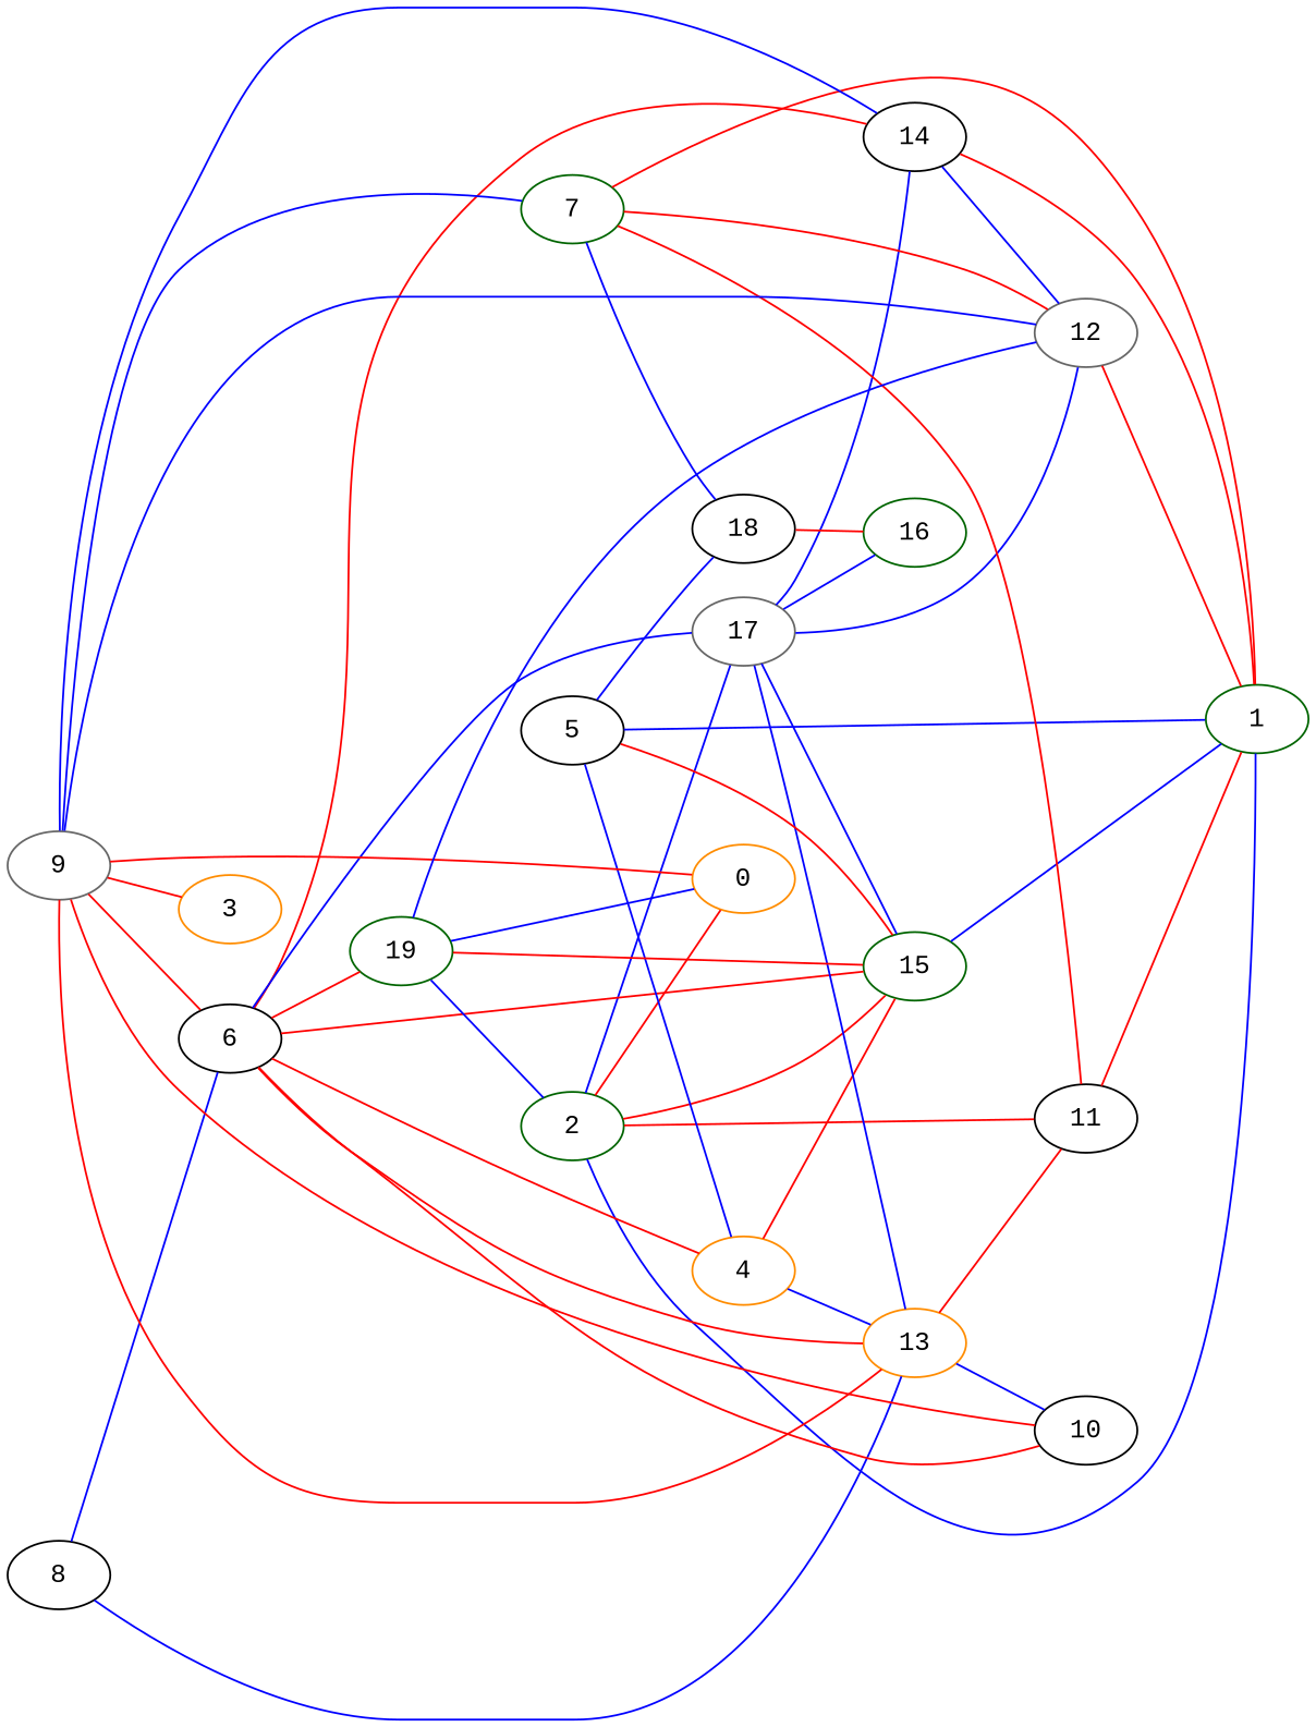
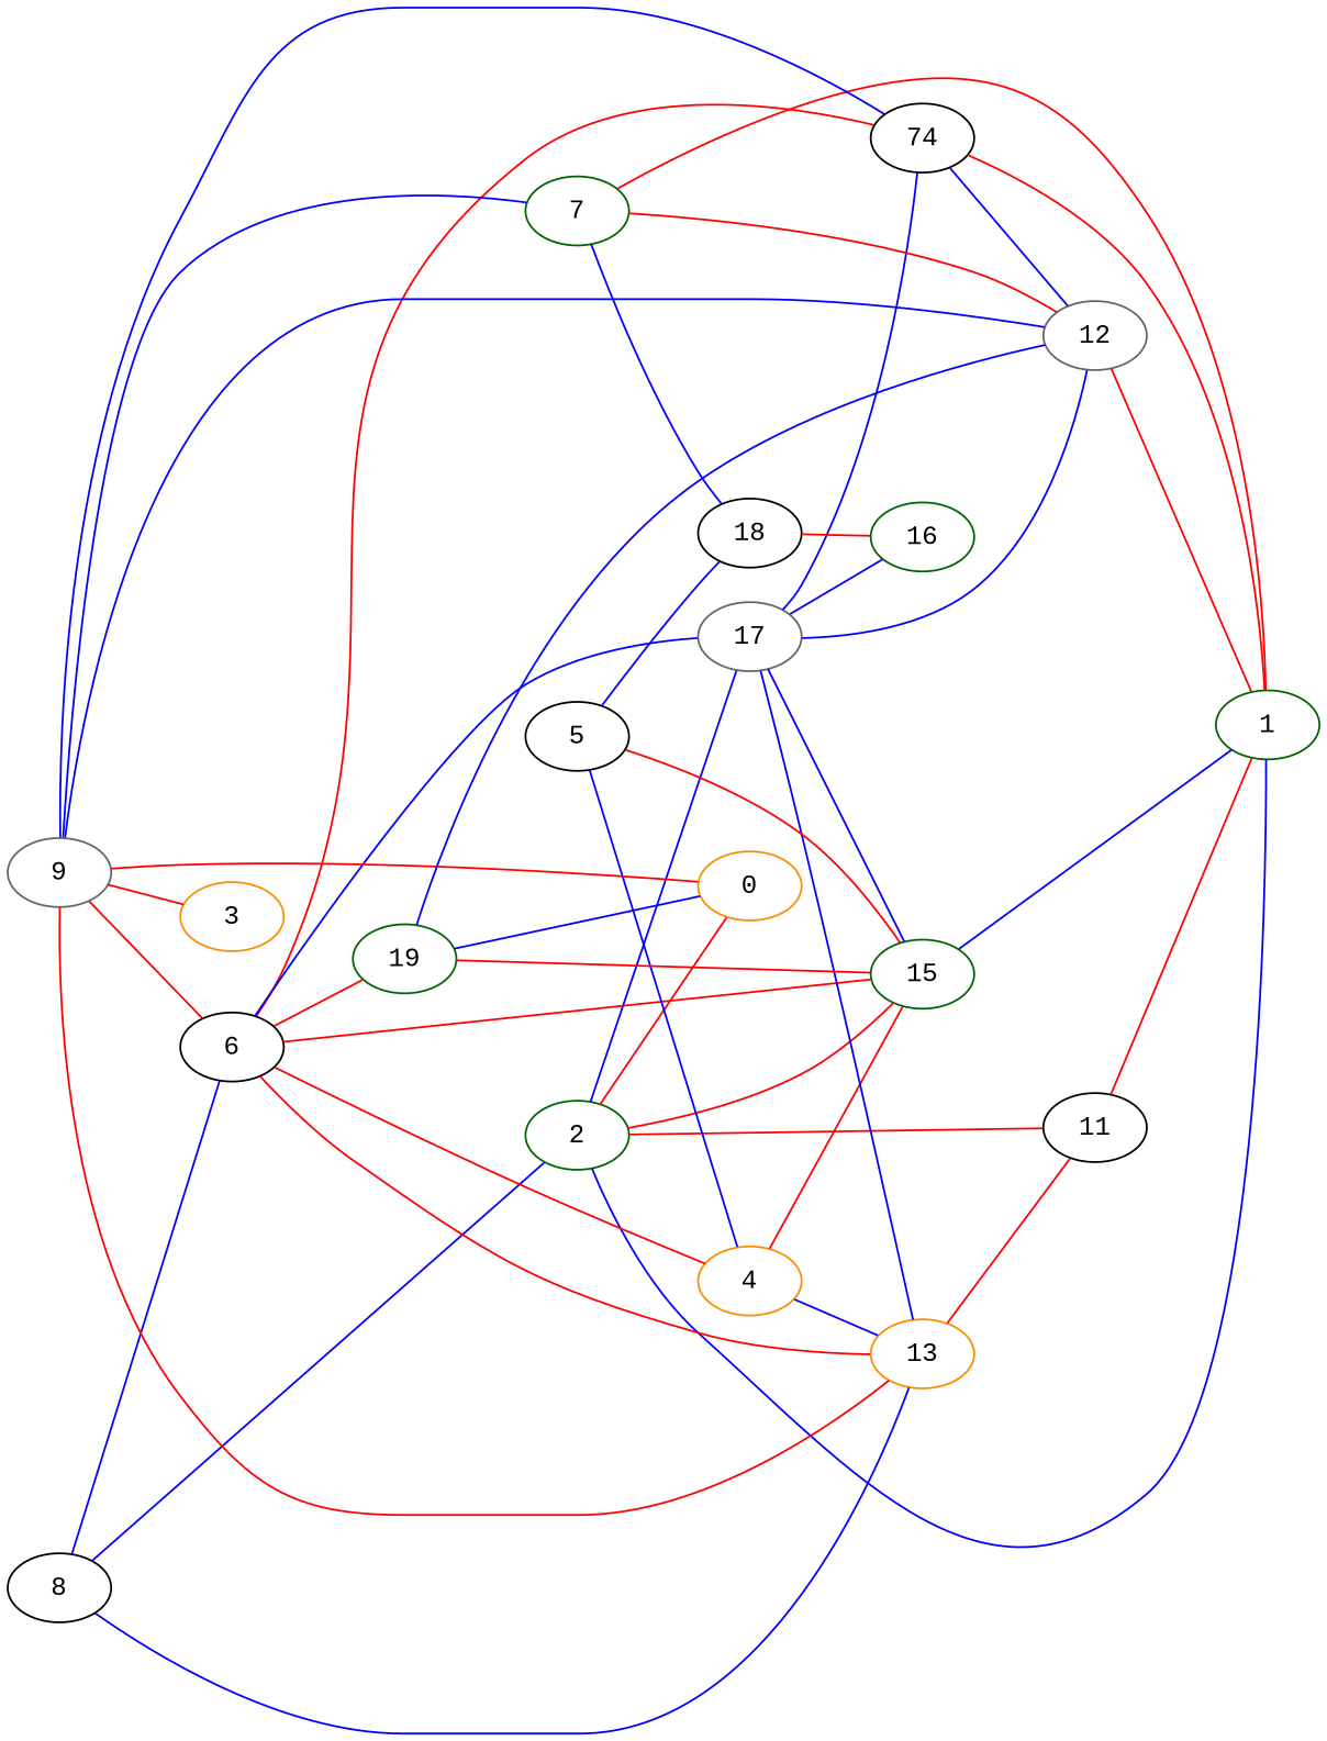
  digraph {
    fontname="Liberation Mono"
    rankdir=LR
    node [color=black fontname="Liberation Mono"]
    edge [color=red dir=none fontname="Liberation Mono"]
    8
    13 [color=darkorange]
    2 [color=darkgreen]
    16 [color=darkgreen]
    6
    11
-   10
    4 [color=darkorange]
    15 [color=darkgreen]
    1 [color=darkgreen]
-   14
+   14 [label=74]
    12 [color=gray40]
    17 [color=gray40]
    0 [color=darkorange]
    5
    18
    7 [color=darkgreen]
    9 [color=gray40]
    3 [color=darkorange]
    19 [color=darkgreen]
    subgraph sub_1 {
      8
      13
      2
      16
      6
      11
-     10
      4
      15
      1
      14
      12
      17
      0
      5
      18
      7
      9
      3
      19
    }
    8 -> 13 [color=blue]
-   19 -> 2 [color=blue]
+   8 -> 2 [color=blue]
    8 -> 6 [color=blue]
    13 -> 11
-   13 -> 10 [color=blue]
    2 -> 11
    2 -> 15
    2 -> 1 [color=blue]
    2 -> 17 [color=blue]
    2 -> 0
    6 -> 13
-   6 -> 10
    6 -> 4
    6 -> 15
    6 -> 14
    6 -> 17 [color=blue]
    6 -> 19
    11 -> 1
    4 -> 13 [color=blue]
    4 -> 15
    15 -> 1 [color=blue]
    14 -> 1
    14 -> 12 [color=blue]
    12 -> 1
    17 -> 13 [color=blue]
    17 -> 16 [color=blue]
    17 -> 15 [color=blue]
    17 -> 14 [color=blue]
    17 -> 12 [color=blue]
    5 -> 4 [color=blue]
    5 -> 15
-   5 -> 1 [color=blue]
    5 -> 18 [color=blue]
    18 -> 16
-   7 -> 11
    7 -> 1
    7 -> 12
    7 -> 18 [color=blue]
    9 -> 13
    9 -> 6
-   9 -> 10
    9 -> 14 [color=blue]
    9 -> 12 [color=blue]
    9 -> 0
    9 -> 7 [color=blue]
    9 -> 3
    19 -> 15
    19 -> 12 [color=blue]
    19 -> 0 [color=blue]
  }
